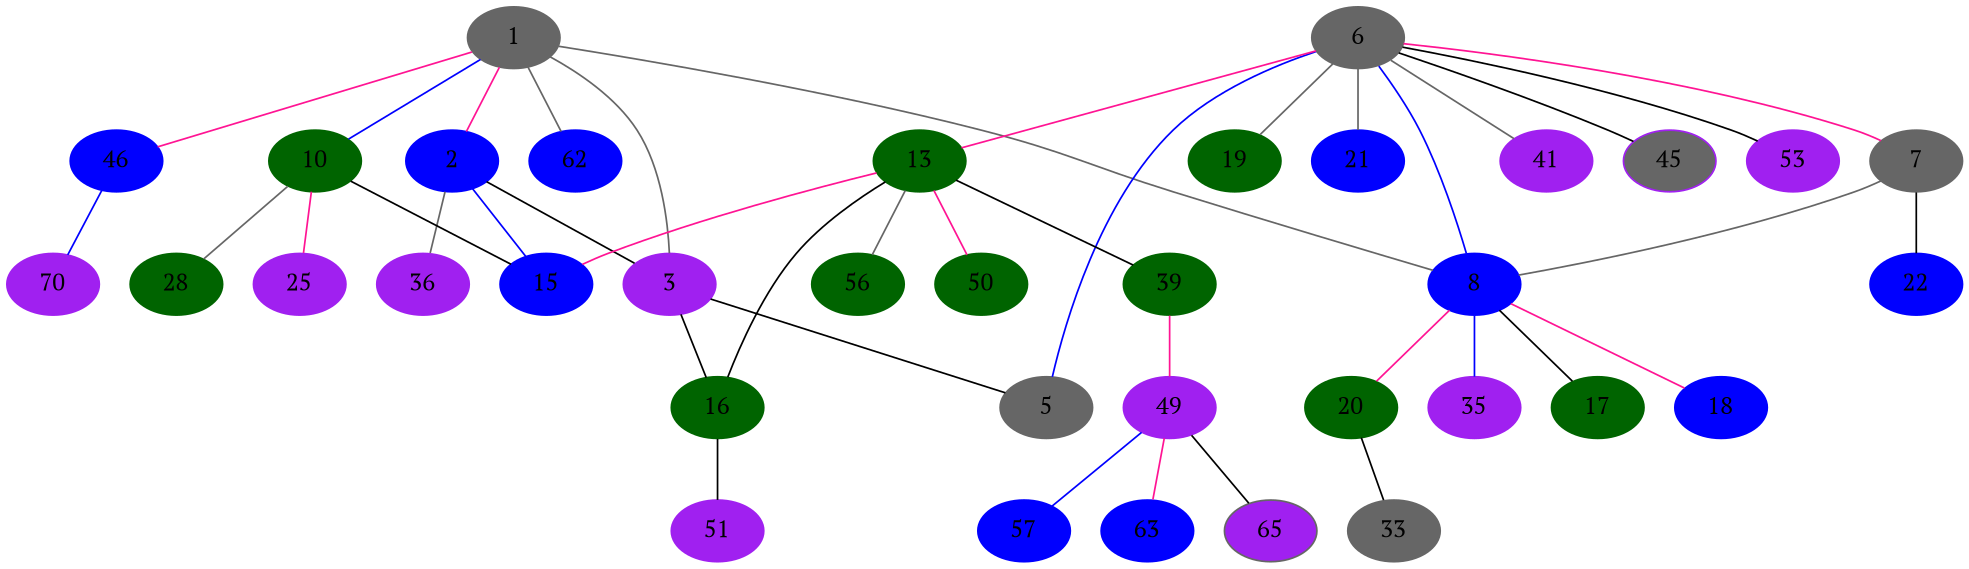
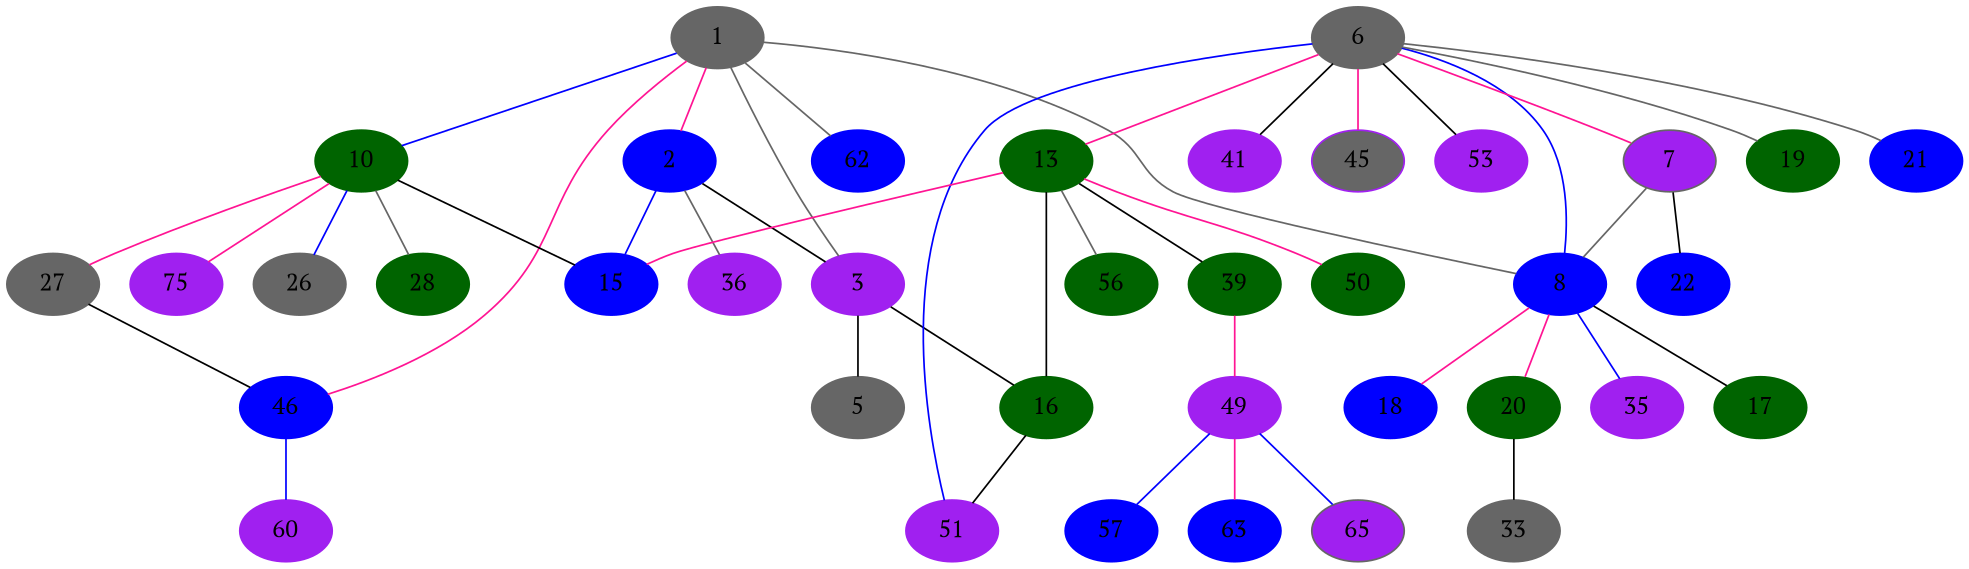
  graph {
    fontname="PT Serif"
    node [color=blue fontname="PT Serif" style=filled]
    edge [color=black fontname="PT Serif"]
    1 [color=gray40]
    2
    3 [color=purple]
    8
    10 [color=darkgreen super="+11"]
    46
    62
    15
    36 [color=purple]
    5 [color=gray40 super="+24"]
    16 [color=darkgreen super="+30+32"]
    17 [color=darkgreen]
    18
    20 [color=darkgreen super="+67+40"]
    35 [color=purple super="+37"]
-   25 [color=purple]
+   25 [color=purple label=75]
+   26 [color=gray40 super="+47+31"]
+   27 [color=gray40]
    28 [color=darkgreen]
-   60 [color=purple label=70]
+   60 [color=purple]
    51 [color=purple]
    n22 [color=gray40 label=6 super="+6"]
-   7 [color=gray40]
+   7 [color=gray40 fillcolor=purple]
    13 [color=darkgreen super="+14+43+68"]
    19 [color=darkgreen]
    21
    41 [color=purple]
    45 [color=purple fillcolor=gray40 super="+52"]
    53 [color=purple]
    22
    39 [color=darkgreen]
    50 [color=darkgreen]
    56 [color=darkgreen]
    33 [color=gray40]
    49 [color=purple]
    57
    63
    65 [color=gray40 fillcolor=purple]
    1 -- 2 [color=deeppink]
    1 -- 3 [color=gray40]
    1 -- 8 [color=gray40]
    1 -- 10 [color=blue]
    1 -- 46 [color=deeppink]
    1 -- 62 [color=gray40]
    2 -- 3
    2 -- 15 [color=blue]
    2 -- 36 [color=gray40]
    3 -- 5
    3 -- 16
    8 -- 17
    8 -- 18 [color=deeppink]
    8 -- 20 [color=deeppink]
    8 -- 35 [color=blue]
    10 -- 15
    10 -- 25 [color=deeppink]
+   10 -- 26 [color=blue]
+   10 -- 27 [color=deeppink]
    10 -- 28 [color=gray40]
    46 -- 60 [color=blue]
    16 -- 51
    20 -- 33
+   27 -- 46
    n22 -- 8 [color=blue]
-   n22 -- 5 [color=blue weight=2]
+   n22 -- 51 [color=blue weight=2]
    n22 -- 7 [color=deeppink]
    n22 -- 13 [color=deeppink weight=2]
    n22 -- 19 [color=gray40]
    n22 -- 21 [color=gray40]
-   n22 -- 41 [color=gray40]
-   n22 -- 45
+   n22 -- 41
+   n22 -- 45 [color=deeppink]
    n22 -- 53
    7 -- 8 [color=gray40]
    7 -- 22
    13 -- 15 [color=deeppink weight=2]
    13 -- 16
    13 -- 39
    13 -- 50 [color=deeppink]
    13 -- 56 [color=gray40]
    39 -- 49 [color=deeppink]
    49 -- 57 [color=blue]
    49 -- 63 [color=deeppink]
-   49 -- 65
+   49 -- 65 [color=blue]
  }
